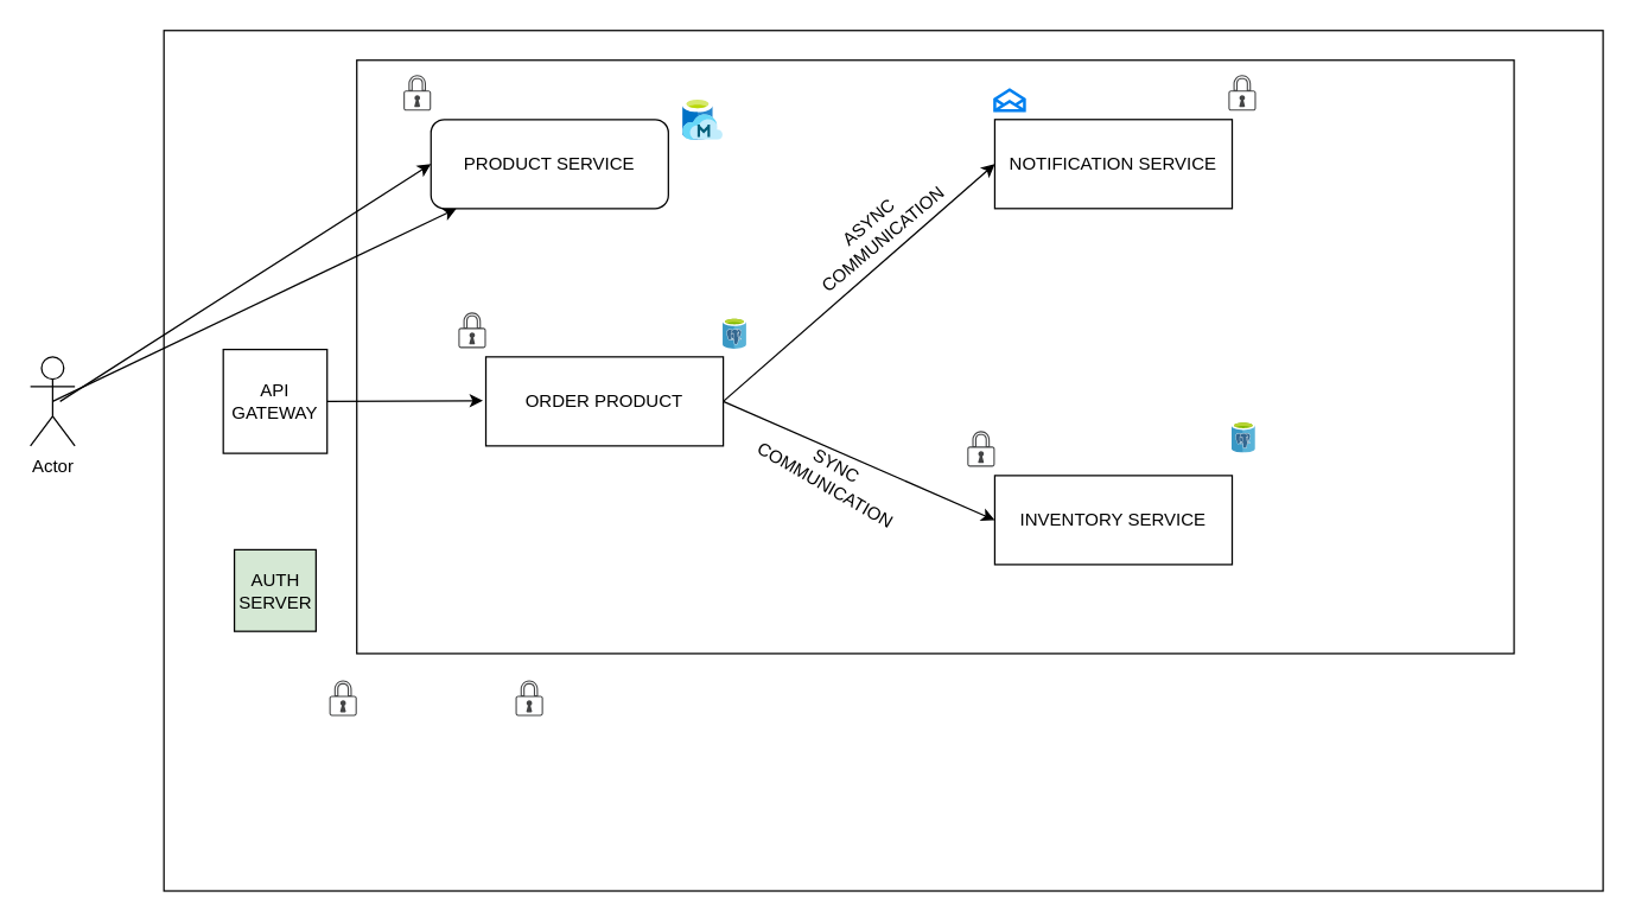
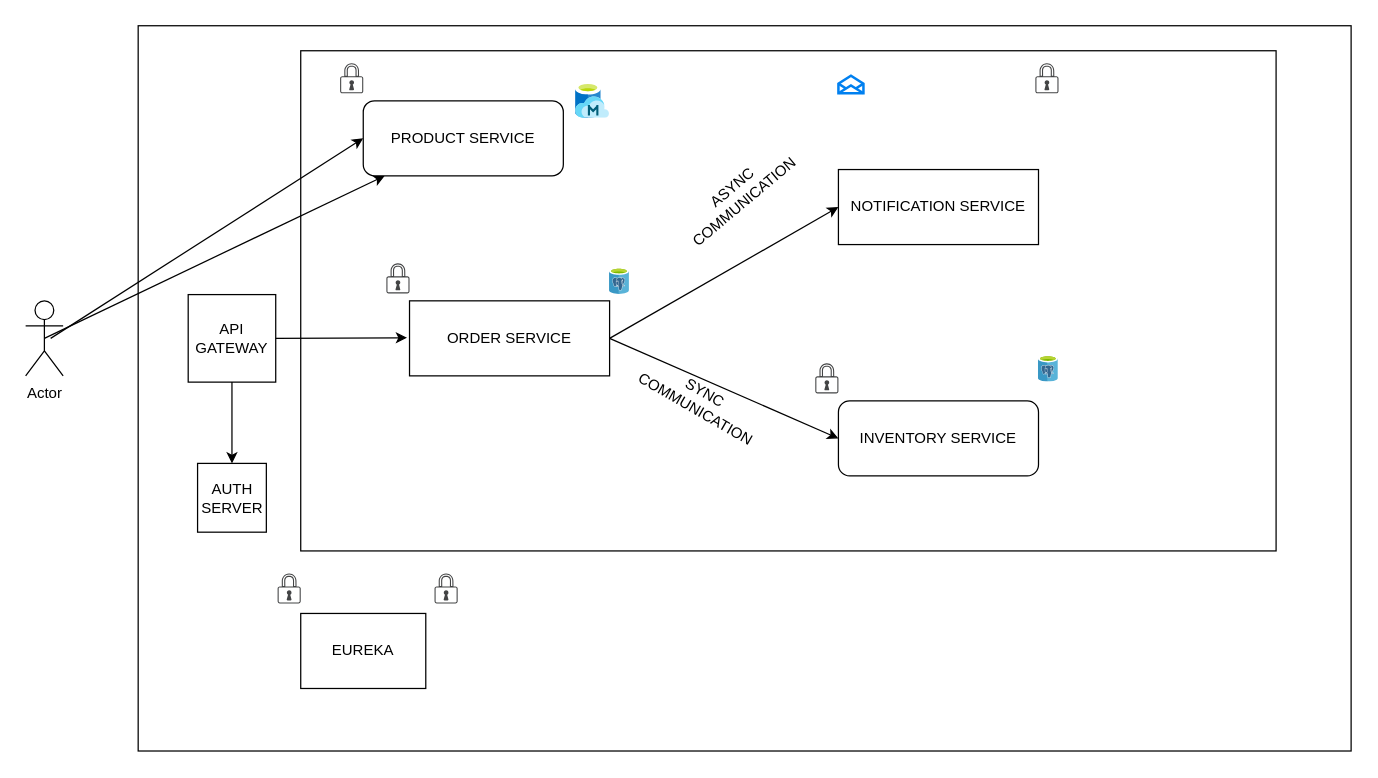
  <mxCell id="0" />
  <mxCell id="1" parent="0" />
  <mxCell id="2" value="" style="rounded=0;whiteSpace=wrap;html=1;" vertex="1" parent="1"><mxGeometry x="110" y="20" width="970" height="580" as="geometry" /></mxCell>
- <mxCell id="3" value="AUTH SERVER" style="whiteSpace=wrap;html=1;aspect=fixed;fillColor=#d5e8d4;" vertex="1" parent="1"><mxGeometry x="157.5" y="370" width="55" height="55" as="geometry" /></mxCell>
+ <mxCell id="3" value="AUTH SERVER" style="whiteSpace=wrap;html=1;aspect=fixed;" vertex="1" parent="1"><mxGeometry x="157.5" y="370" width="55" height="55" as="geometry" /></mxCell>
  <mxCell id="4" value="API GATEWAY" style="whiteSpace=wrap;html=1;aspect=fixed;" vertex="1" parent="1"><mxGeometry x="150" y="235" width="70" height="70" as="geometry" /></mxCell>
+ <mxCell id="5" value="" style="endArrow=classic;html=1;rounded=0;entryX=0.5;entryY=0;entryDx=0;entryDy=0;exitX=0.5;exitY=1;exitDx=0;exitDy=0;" edge="1" parent="1" source="4" target="3"><mxGeometry width="50" height="50" relative="1" as="geometry"><mxPoint x="135" y="380" as="sourcePoint" /><mxPoint x="185" y="330" as="targetPoint" /></mxGeometry></mxCell>
  <mxCell id="6" value="Actor" style="shape=umlActor;verticalLabelPosition=bottom;verticalAlign=top;html=1;outlineConnect=0;" vertex="1" parent="1"><mxGeometry x="20" y="240" width="30" height="60" as="geometry" /></mxCell>
  <mxCell id="7" value="" style="endArrow=classic;html=1;rounded=0;exitX=0.5;exitY=0.5;exitDx=0;exitDy=0;exitPerimeter=0;" edge="1" parent="1" source="6" target="8"><mxGeometry width="50" height="50" relative="1" as="geometry"><mxPoint x="40" y="280" as="sourcePoint" /><mxPoint x="90" y="230" as="targetPoint" /></mxGeometry></mxCell>
  <mxCell id="8" value="PRODUCT SERVICE" style="whiteSpace=wrap;html=1;rounded=1;" vertex="1" parent="1"><mxGeometry x="290" y="80" width="160" height="60" as="geometry" /></mxCell>
  <mxCell id="9" value="" style="endArrow=classic;html=1;rounded=0;entryX=0;entryY=0.5;entryDx=0;entryDy=0;" edge="1" parent="1" target="8"><mxGeometry width="50" height="50" relative="1" as="geometry"><mxPoint x="40" y="270" as="sourcePoint" /><mxPoint x="410" y="350" as="targetPoint" /></mxGeometry></mxCell>
  <mxCell id="10" value="" style="sketch=0;pointerEvents=1;shadow=0;dashed=0;html=1;strokeColor=none;fillColor=#434445;aspect=fixed;labelPosition=center;verticalLabelPosition=bottom;verticalAlign=top;align=center;outlineConnect=0;shape=mxgraph.vvd.security;" vertex="1" parent="1"><mxGeometry x="271.5" y="50" width="18.5" height="24.03" as="geometry" /></mxCell>
  <mxCell id="11" value="" style="image;sketch=0;aspect=fixed;html=1;points=[];align=center;fontSize=12;image=img/lib/mscae/Managed_Databases.svg;" vertex="1" parent="1"><mxGeometry x="460" y="65.31" width="27" height="28.72" as="geometry" /></mxCell>
- <mxCell id="12" value="ORDER PRODUCT" style="rounded=0;whiteSpace=wrap;html=1;" vertex="1" parent="1"><mxGeometry x="327" y="240" width="160" height="60" as="geometry" /></mxCell>
+ <mxCell id="12" value="ORDER SERVICE" style="rounded=0;whiteSpace=wrap;html=1;" vertex="1" parent="1"><mxGeometry x="327" y="240" width="160" height="60" as="geometry" /></mxCell>
  <mxCell id="13" value="" style="endArrow=classic;html=1;rounded=0;entryX=0;entryY=0.5;entryDx=0;entryDy=0;" edge="1" parent="1"><mxGeometry width="50" height="50" relative="1" as="geometry"><mxPoint x="220" y="270" as="sourcePoint" /><mxPoint x="325" y="269.5" as="targetPoint" /></mxGeometry></mxCell>
+ <mxCell id="14" value="EUREKA" style="rounded=0;whiteSpace=wrap;html=1;" vertex="1" parent="1"><mxGeometry x="240" y="490" width="100" height="60" as="geometry" /></mxCell>
  <mxCell id="15" value="" style="sketch=0;pointerEvents=1;shadow=0;dashed=0;html=1;strokeColor=none;fillColor=#434445;aspect=fixed;labelPosition=center;verticalLabelPosition=bottom;verticalAlign=top;align=center;outlineConnect=0;shape=mxgraph.vvd.security;" vertex="1" parent="1"><mxGeometry x="221.5" y="458" width="18.5" height="24.03" as="geometry" /></mxCell>
  <mxCell id="16" value="" style="sketch=0;pointerEvents=1;shadow=0;dashed=0;html=1;strokeColor=none;fillColor=#434445;aspect=fixed;labelPosition=center;verticalLabelPosition=bottom;verticalAlign=top;align=center;outlineConnect=0;shape=mxgraph.vvd.security;" vertex="1" parent="1"><mxGeometry x="347" y="458" width="18.5" height="24.03" as="geometry" /></mxCell>
  <mxCell id="17" value="" style="image;sketch=0;aspect=fixed;html=1;points=[];align=center;fontSize=12;image=img/lib/mscae/Azure_Database_for_PostgreSQL_servers.svg;" vertex="1" parent="1"><mxGeometry x="487" y="213.95" width="16" height="21.05" as="geometry" /></mxCell>
  <mxCell id="18" value="" style="sketch=0;pointerEvents=1;shadow=0;dashed=0;html=1;strokeColor=none;fillColor=#434445;aspect=fixed;labelPosition=center;verticalLabelPosition=bottom;verticalAlign=top;align=center;outlineConnect=0;shape=mxgraph.vvd.security;" vertex="1" parent="1"><mxGeometry x="308.5" y="210" width="18.5" height="24.03" as="geometry" /></mxCell>
- <mxCell id="19" value="NOTIFICATION SERVICE" style="rounded=0;whiteSpace=wrap;html=1;" vertex="1" parent="1"><mxGeometry x="670" y="80" width="160" height="60" as="geometry" /></mxCell>
- <mxCell id="20" value="INVENTORY SERVICE" style="rounded=0;whiteSpace=wrap;html=1;" vertex="1" parent="1"><mxGeometry x="670" y="320" width="160" height="60" as="geometry" /></mxCell>
+ <mxCell id="19" value="NOTIFICATION SERVICE" style="rounded=0;whiteSpace=wrap;html=1;" vertex="1" parent="1"><mxGeometry x="670" y="135" width="160" height="60" as="geometry" /></mxCell>
+ <mxCell id="20" value="INVENTORY SERVICE" style="whiteSpace=wrap;html=1;rounded=1;" vertex="1" parent="1"><mxGeometry x="670" y="320" width="160" height="60" as="geometry" /></mxCell>
  <mxCell id="21" value="" style="image;sketch=0;aspect=fixed;html=1;points=[];align=center;fontSize=12;image=img/lib/mscae/Azure_Database_for_PostgreSQL_servers.svg;" vertex="1" parent="1"><mxGeometry x="830" y="283.95" width="16" height="21.05" as="geometry" /></mxCell>
  <mxCell id="22" value="" style="sketch=0;pointerEvents=1;shadow=0;dashed=0;html=1;strokeColor=none;fillColor=#434445;aspect=fixed;labelPosition=center;verticalLabelPosition=bottom;verticalAlign=top;align=center;outlineConnect=0;shape=mxgraph.vvd.security;" vertex="1" parent="1"><mxGeometry x="651.5" y="290" width="18.5" height="24.03" as="geometry" /></mxCell>
  <mxCell id="23" value="" style="endArrow=classic;html=1;rounded=0;entryX=0;entryY=0.5;entryDx=0;entryDy=0;exitX=1;exitY=0.5;exitDx=0;exitDy=0;" edge="1" parent="1" source="12" target="19"><mxGeometry width="50" height="50" relative="1" as="geometry"><mxPoint x="230" y="280" as="sourcePoint" /><mxPoint x="335" y="279.5" as="targetPoint" /></mxGeometry></mxCell>
  <mxCell id="24" value="" style="endArrow=classic;html=1;rounded=0;entryX=0;entryY=0.5;entryDx=0;entryDy=0;exitX=1;exitY=0.5;exitDx=0;exitDy=0;" edge="1" parent="1" source="12" target="20"><mxGeometry width="50" height="50" relative="1" as="geometry"><mxPoint x="497" y="280" as="sourcePoint" /><mxPoint x="680" y="120" as="targetPoint" /></mxGeometry></mxCell>
  <mxCell id="25" value="" style="sketch=0;pointerEvents=1;shadow=0;dashed=0;html=1;strokeColor=none;fillColor=#434445;aspect=fixed;labelPosition=center;verticalLabelPosition=bottom;verticalAlign=top;align=center;outlineConnect=0;shape=mxgraph.vvd.security;" vertex="1" parent="1"><mxGeometry x="827.5" y="50" width="18.5" height="24.03" as="geometry" /></mxCell>
  <mxCell id="26" value="" style="html=1;verticalLabelPosition=bottom;align=center;labelBackgroundColor=#ffffff;verticalAlign=top;strokeWidth=2;strokeColor=#0080F0;shadow=0;dashed=0;shape=mxgraph.ios7.icons.envelope_(empty);" vertex="1" parent="1"><mxGeometry x="670" y="60" width="20" height="14.03" as="geometry" /></mxCell>
  <mxCell id="27" value="ASYNC COMMUNICATION" style="text;html=1;strokeColor=none;fillColor=none;align=center;verticalAlign=middle;whiteSpace=wrap;rounded=0;rotation=-40;" vertex="1" parent="1"><mxGeometry x="560" y="140" width="60" height="30" as="geometry" /></mxCell>
  <mxCell id="28" value="SYNC COMMUNICATION" style="text;html=1;strokeColor=none;fillColor=none;align=center;verticalAlign=middle;whiteSpace=wrap;rounded=0;rotation=30;" vertex="1" parent="1"><mxGeometry x="530" y="305" width="60" height="30" as="geometry" /></mxCell>
  <mxCell id="29" value="" style="rounded=0;whiteSpace=wrap;html=1;fillColor=none;" vertex="1" parent="1"><mxGeometry x="240" y="40" width="780" height="400" as="geometry" /></mxCell>
